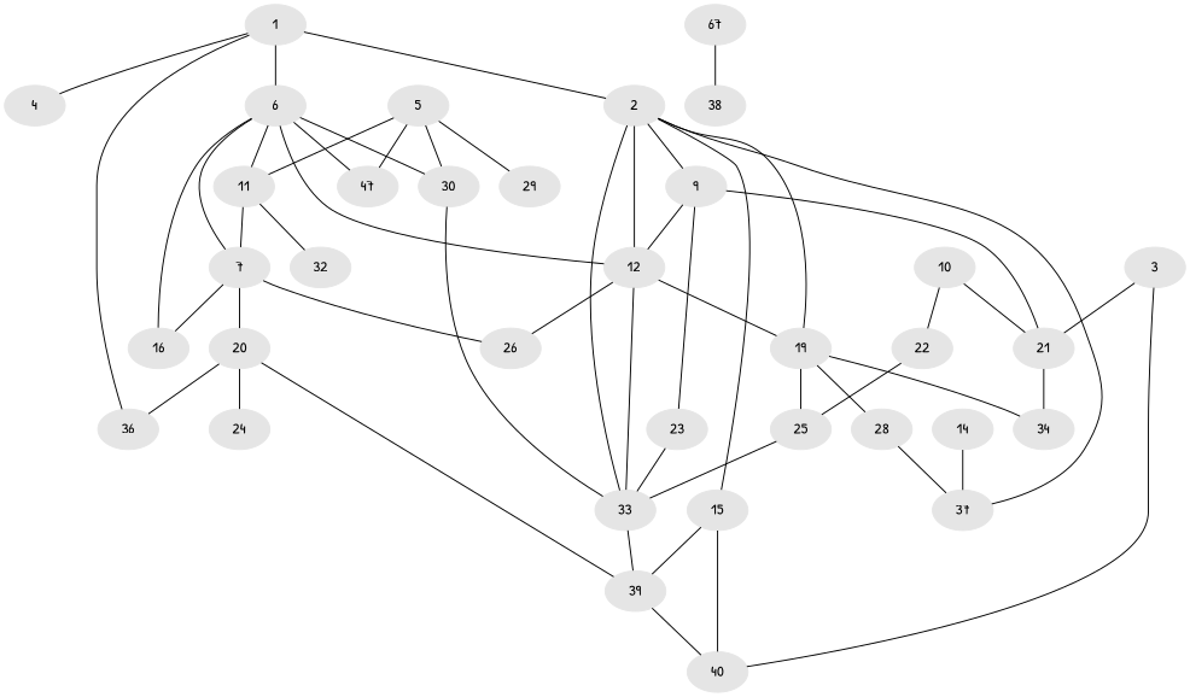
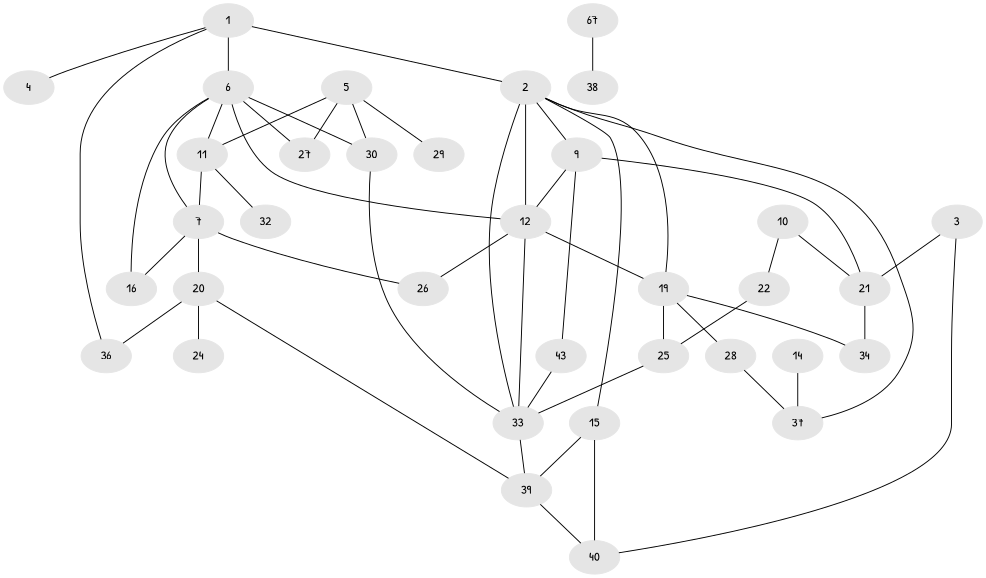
  graph {
    fontname="Patrick Hand"
    node [color=gray90 fontname="Patrick Hand" style=filled]
    edge [fontname="Patrick Hand" weight=1.0]
    1
    2
    4
    6
    36
    9
    12
    15
    19
    33
    37
    7
    11
-   27 [label=47]
+   27
    30
    16
    20
    26
    21
-   23
+   23 [label=43]
    40
    39
    25
    28
    34
    3
    5
    29
    32
    24
    10
    22
    14
    n34 [label=67]
    38
    1 -- 2 [weight=2.0]
    1 -- 4
    1 -- 6 [weight=2.0]
    1 -- 36
    2 -- 9
    2 -- 12 [weight=2.0]
    2 -- 15
    2 -- 19
    2 -- 33
    2 -- 37
    6 -- 12
    6 -- 7
    6 -- 11
    6 -- 27
    6 -- 30
    6 -- 16
    9 -- 12
    9 -- 21
    9 -- 23
    12 -- 19 [weight=2.0]
    12 -- 33 [weight=2.0]
    12 -- 26
    15 -- 40
    15 -- 39
    19 -- 25
    19 -- 28
    19 -- 34
    33 -- 39
    7 -- 16
    7 -- 20 [weight=2.0]
    7 -- 26
    11 -- 7
    11 -- 32
    30 -- 33
    20 -- 36
    20 -- 39
    20 -- 24
    21 -- 34
    23 -- 33 [weight=2.0]
    39 -- 40
    25 -- 33
    28 -- 37
    3 -- 21 [weight=2.0]
    3 -- 40
    5 -- 11
    5 -- 27
    5 -- 30
    5 -- 29
    10 -- 21
    10 -- 22
    22 -- 25
    14 -- 37
    n34 -- 38
  }
